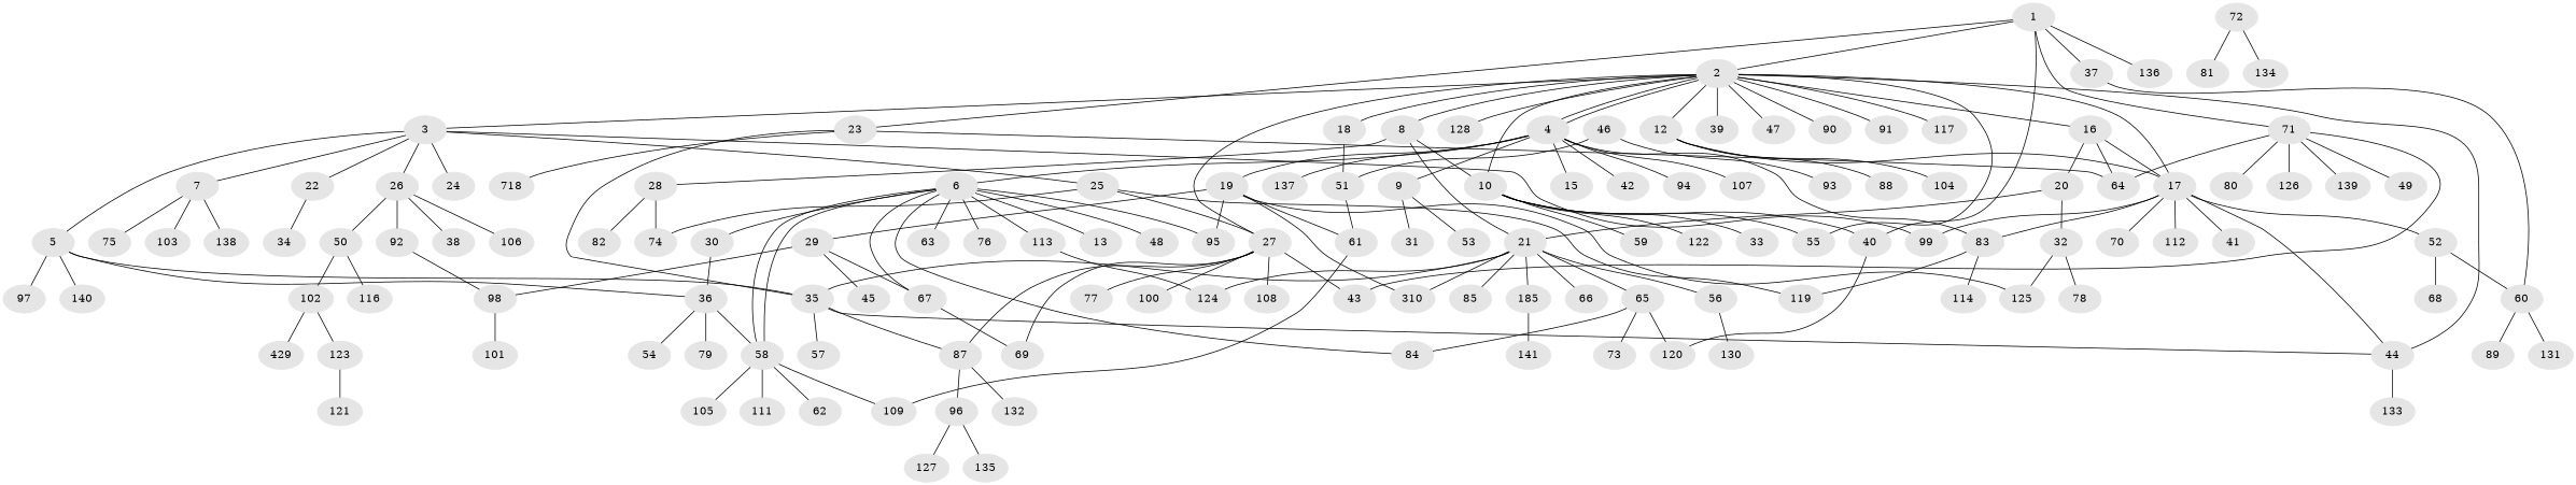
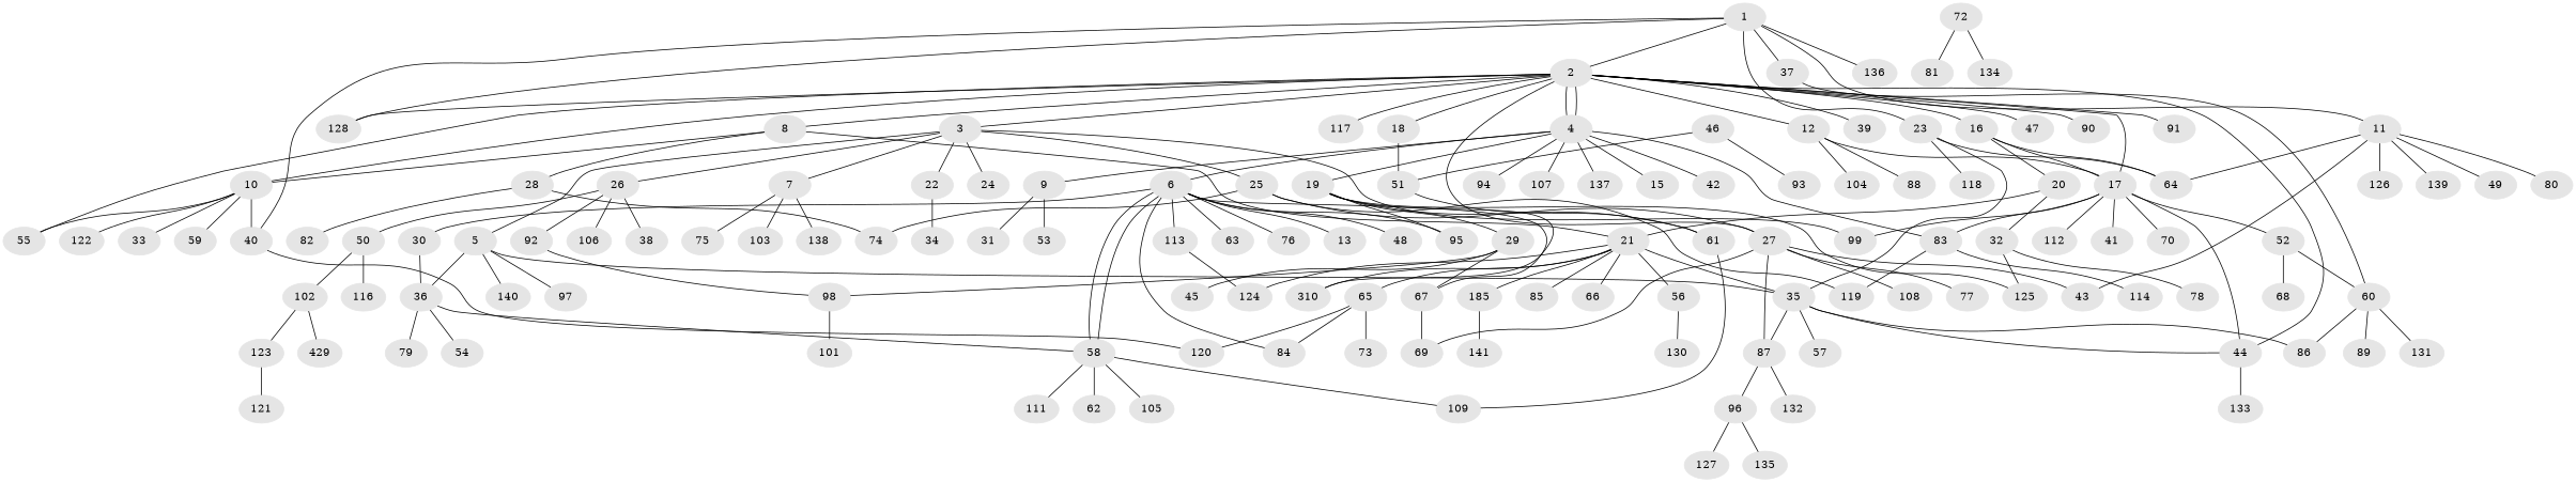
  graph {
    node [color=gray90 style=filled]
    1
    2
-   11 [label=71]
+   11
    23
    37
    40
    128
    136
    3
    4
    8
    10
    12
    16
    17
    18
    27
    39
    44
    47
    55
    90
    91
    117
    43
    49
    64
    80
    126
    139
    35
-   118 [label=718]
+   118
    60
    120
    5
    7
    22
    24
    25
    26
    99
    6
    9
    15
    19
    42
    83
    94
    107
    137
    21
    28
    33
    59
    122
    88
    104
    20
    41
    52
    70
    112
    51
    69
    77
    87
-   100
    108
    133
    36
    97
    140
    75
    103
    138
    34
    74
    119
    38
    50
    92
    106
    13
    30
    48
    58
    63
    67
    76
    84
    95
    113
    31
    53
    29
    61
    n97 [label=310]
    125
    114
    57
+   86
    54
    79
    62
    105
    109
    111
    124
    56
    65
    66
    85
    n113 [label=185]
    82
    32
    68
    45
    98
    78
    130
    73
    141
    102
    116
    96
    132
    72
    81
    134
    101
    89
    131
    46
    93
    123
    n136 [label=429]
    127
    135
    121
    1 -- 2
    1 -- 11
    1 -- 23
    1 -- 37
    1 -- 40
+   1 -- 128
    1 -- 136
    2 -- 128
    2 -- 3
    2 -- 4
    2 -- 4
    2 -- 8
    2 -- 10
    2 -- 12
    2 -- 16
    2 -- 17
    2 -- 18
    2 -- 27
    2 -- 39
    2 -- 44
    2 -- 47
    2 -- 55
    2 -- 90
    2 -- 91
    2 -- 117
    11 -- 43
    11 -- 49
    11 -- 64
    11 -- 80
    11 -- 126
    11 -- 139
    23 -- 64
    23 -- 35
    23 -- 118
    37 -- 60
    40 -- 120
    3 -- 5
    3 -- 7
    3 -- 22
    3 -- 24
    3 -- 25
    3 -- 26
    3 -- 99
    4 -- 6
    4 -- 9
    4 -- 15
    4 -- 19
    4 -- 42
    4 -- 83
    4 -- 94
    4 -- 107
    4 -- 137
    8 -- 10
    8 -- 21
    8 -- 28
    10 -- 40
    10 -- 55
    10 -- 33
    10 -- 59
    10 -- 122
    12 -- 17
    12 -- 88
    12 -- 104
    16 -- 17
    16 -- 64
    16 -- 20
    17 -- 44
    17 -- 99
    17 -- 83
    17 -- 41
    17 -- 52
    17 -- 70
    17 -- 112
    18 -- 51
    27 -- 43
    27 -- 69
    27 -- 77
    27 -- 87
-   27 -- 100
    27 -- 108
    44 -- 133
    35 -- 44
    35 -- 87
    35 -- 57
+   35 -- 86
+   60 -- 86
    60 -- 89
    60 -- 131
    5 -- 35
    5 -- 36
    5 -- 97
    5 -- 140
    7 -- 75
    7 -- 103
    7 -- 138
    22 -- 34
    25 -- 27
    25 -- 74
    25 -- 119
    26 -- 38
    26 -- 50
    26 -- 92
    26 -- 106
    6 -- 13
    6 -- 30
    6 -- 48
    6 -- 58
    6 -- 58
    6 -- 63
    6 -- 67
    6 -- 76
    6 -- 84
    6 -- 95
    6 -- 113
    9 -- 31
    9 -- 53
    19 -- 95
    19 -- 29
    19 -- 61
    19 -- n97
    19 -- 125
    83 -- 119
    83 -- 114
    21 -- 35
    21 -- n97
    21 -- 124
    21 -- 56
    21 -- 65
    21 -- 66
    21 -- 85
    21 -- n113
    28 -- 74
    28 -- 82
    20 -- 21
    20 -- 32
    52 -- 60
    52 -- 68
    51 -- 61
    87 -- 96
    87 -- 132
    36 -- 58
    36 -- 54
    36 -- 79
    50 -- 102
    50 -- 116
    92 -- 98
    30 -- 36
    58 -- 62
    58 -- 105
    58 -- 109
    58 -- 111
    67 -- 69
    113 -- 124
    29 -- 67
    29 -- 45
    29 -- 98
    61 -- 109
    56 -- 130
    65 -- 120
    65 -- 84
    65 -- 73
    n113 -- 141
    32 -- 125
    32 -- 78
    98 -- 101
    102 -- 123
    102 -- n136
    96 -- 127
    96 -- 135
    72 -- 81
    72 -- 134
    46 -- 51
    46 -- 93
    123 -- 121
  }
